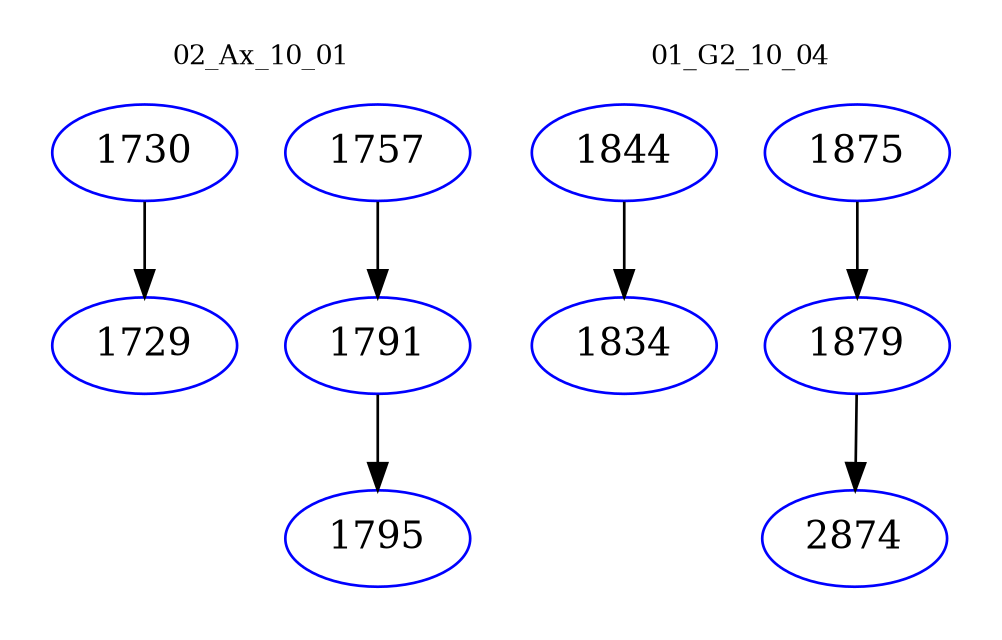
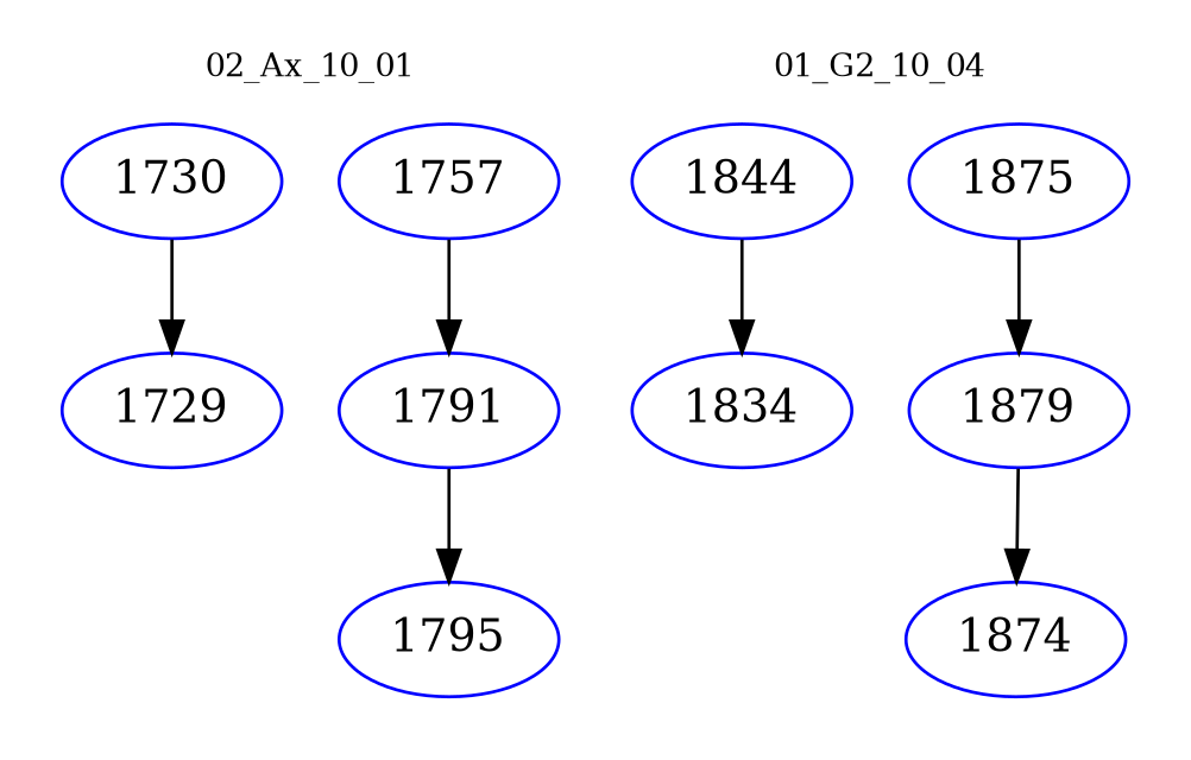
  digraph {
    node [color=blue]
    edge [color=black]
    n1 [label=1757]
    n2 [label=1730]
    n3 [label=1791]
    n4 [label=1729]
    n5 [label=1795]
    n6 [label=1875]
    n7 [label=1844]
    n8 [label=1879]
    n9 [label=1834]
-   n10 [label=2874]
+   n10 [label=1874]
    subgraph cluster_1 {
      color=white
      fontsize=10
      label="02_Ax_10_01"
      n1
      n2
      n3
      n4
      n5
    }
    subgraph cluster_2 {
      color=white
      fontsize=10
      label="01_G2_10_04"
      n6
      n7
      n8
      n9
      n10
    }
    n1 -> n3
    n2 -> n4
    n3 -> n5
    n6 -> n8
    n7 -> n9
    n8 -> n10
  }
